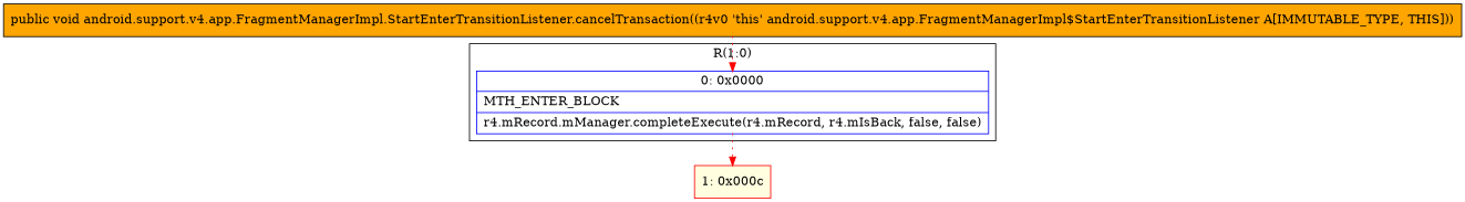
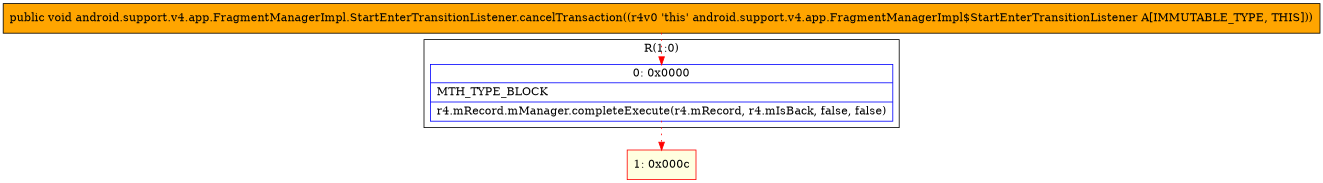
  digraph {
    node [shape=record style=filled]
    edge [color=red style=dotted]
-   n1 [color=blue label="{0\:\ 0x0000|MTH_ENTER_BLOCK\l|r4.mRecord.mManager.completeExecute(r4.mRecord, r4.mIsBack, false, false)\l}" fillcolor=white]
+   n1 [color=blue label="{0\:\ 0x0000|MTH_TYPE_BLOCK\l|r4.mRecord.mManager.completeExecute(r4.mRecord, r4.mIsBack, false, false)\l}" fillcolor=white]
    n2 [color=red label="{1\:\ 0x000c}" fillcolor=lightyellow]
    n3 [label="{public void android.support.v4.app.FragmentManagerImpl.StartEnterTransitionListener.cancelTransaction((r4v0 'this' android.support.v4.app.FragmentManagerImpl$StartEnterTransitionListener A[IMMUTABLE_TYPE, THIS])) }" fillcolor=orange]
    subgraph cluster_1 {
      label="R(1:0)"
      n1
    }
    n1 -> n2
    n3 -> n1
  }
